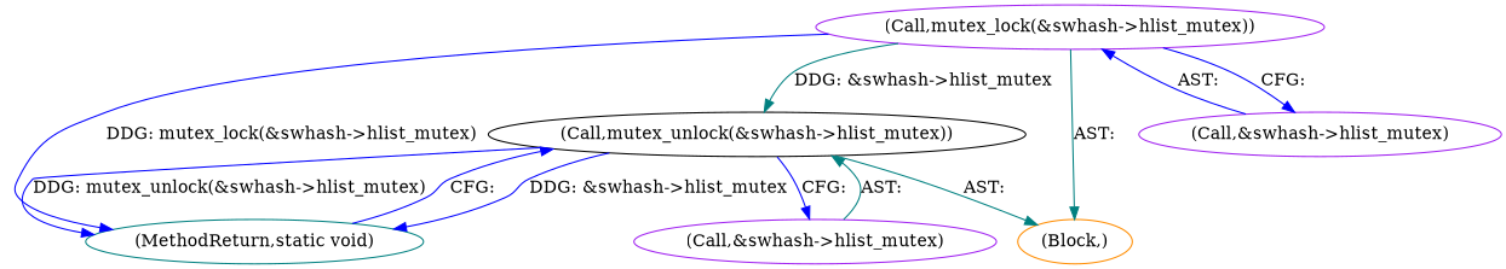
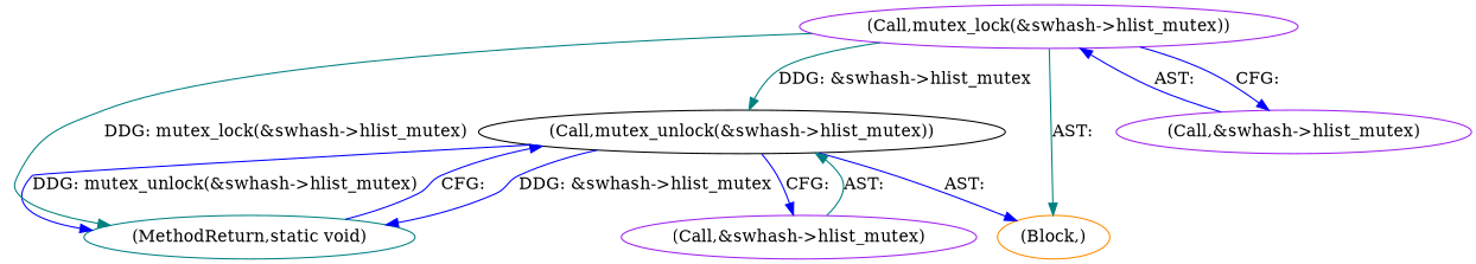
  digraph {
    node [color=purple]
    edge [color=blue]
    n1 [color=black label="(Call,mutex_unlock(&swhash->hlist_mutex))"]
    n2 [label="(Call,&swhash->hlist_mutex)"]
    n3 [color=teal label="(MethodReturn,static void)"]
    n4 [color=darkorange label="(Block,)"]
    n5 [label="(Call,mutex_lock(&swhash->hlist_mutex))"]
    n6 [label="(Call,&swhash->hlist_mutex)"]
    n1 -> n2 [label="CFG: "]
    n1 -> n3 [label="DDG: &swhash->hlist_mutex"]
    n1 -> n3 [label="DDG: mutex_unlock(&swhash->hlist_mutex)"]
-   n1 -> n4 [color=teal label="AST: "]
+   n1 -> n4 [label="AST: "]
    n2 -> n1 [color=teal label="AST: "]
    n3 -> n1 [label="CFG: "]
    n5 -> n1 [color=teal label="DDG: &swhash->hlist_mutex"]
-   n5 -> n3 [label="DDG: mutex_lock(&swhash->hlist_mutex)"]
+   n5 -> n3 [color=teal label="DDG: mutex_lock(&swhash->hlist_mutex)"]
    n5 -> n4 [color=teal label="AST: "]
    n5 -> n6 [label="CFG: "]
    n6 -> n5 [label="AST: "]
  }
